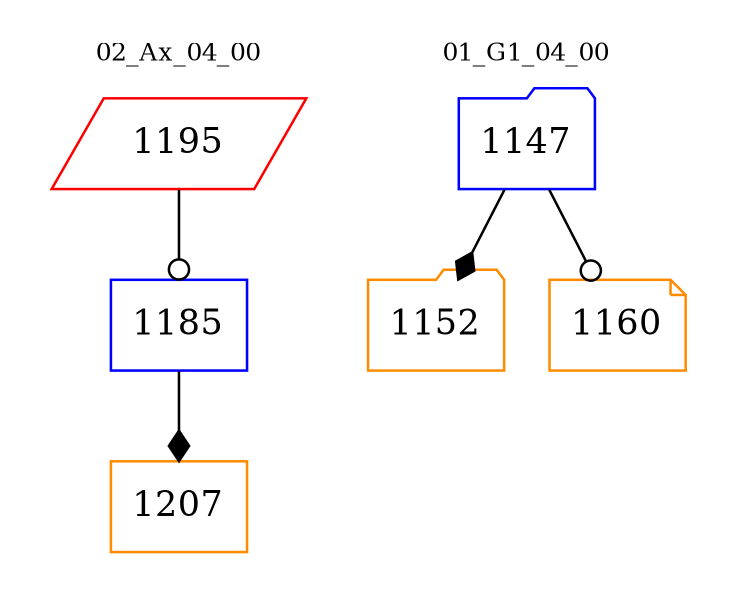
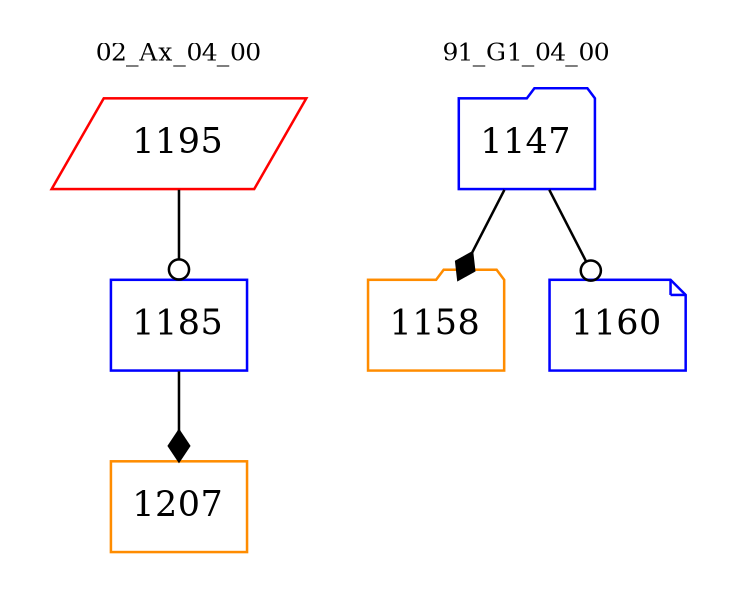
  digraph {
    node [color=darkorange shape=box]
    edge [arrowhead=odot color=black]
    n1 [color=red label=1195 shape=parallelogram]
    n2 [color=blue label=1185]
    n3 [label=1207]
    n4 [color=blue label=1147 shape=folder]
-   n5 [label=1152 shape=folder]
-   n6 [label=1160 shape=note]
+   n5 [label=1158 shape=folder]
+   n6 [color=blue label=1160 shape=note]
    subgraph cluster_1 {
      color=white
      fontsize=10
      label="02_Ax_04_00"
      n1
      n2
      n3
    }
    subgraph cluster_2 {
      color=white
      fontsize=10
-     label="01_G1_04_00"
+     label="91_G1_04_00"
      n4
      n5
      n6
    }
    n1 -> n2
    n2 -> n3 [arrowhead=diamond]
    n4 -> n5 [arrowhead=diamond]
    n4 -> n6
  }
